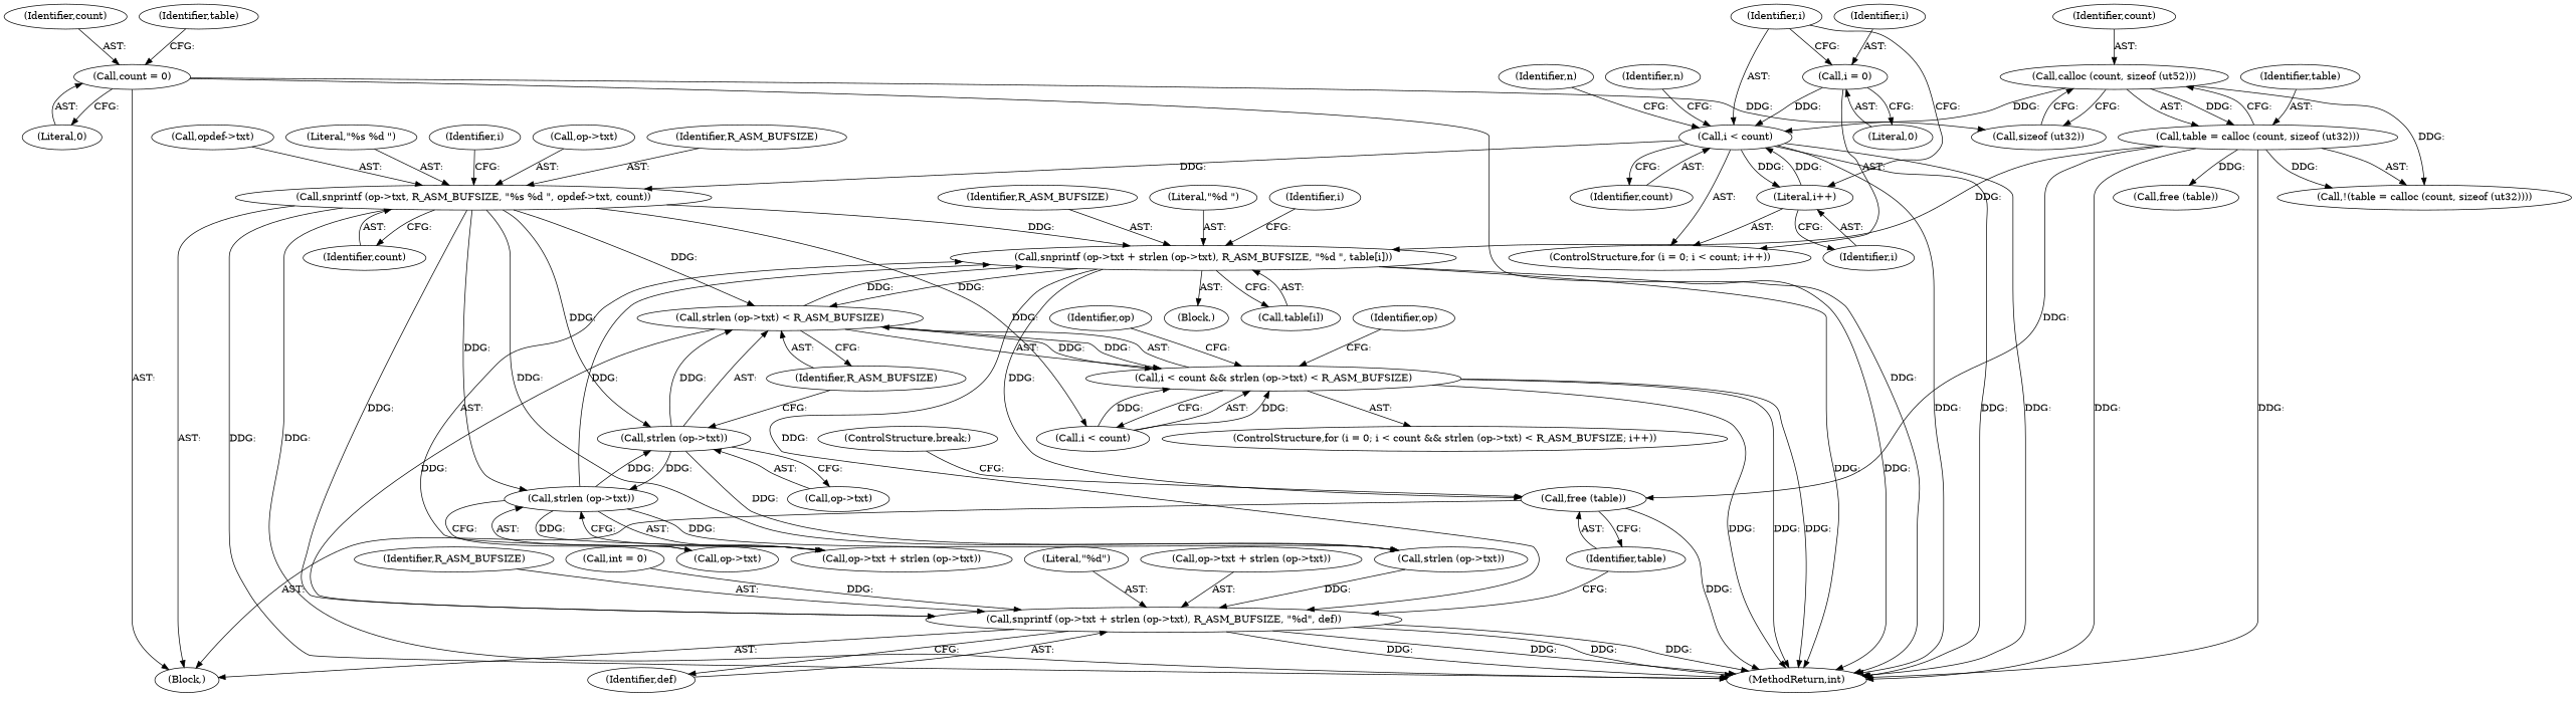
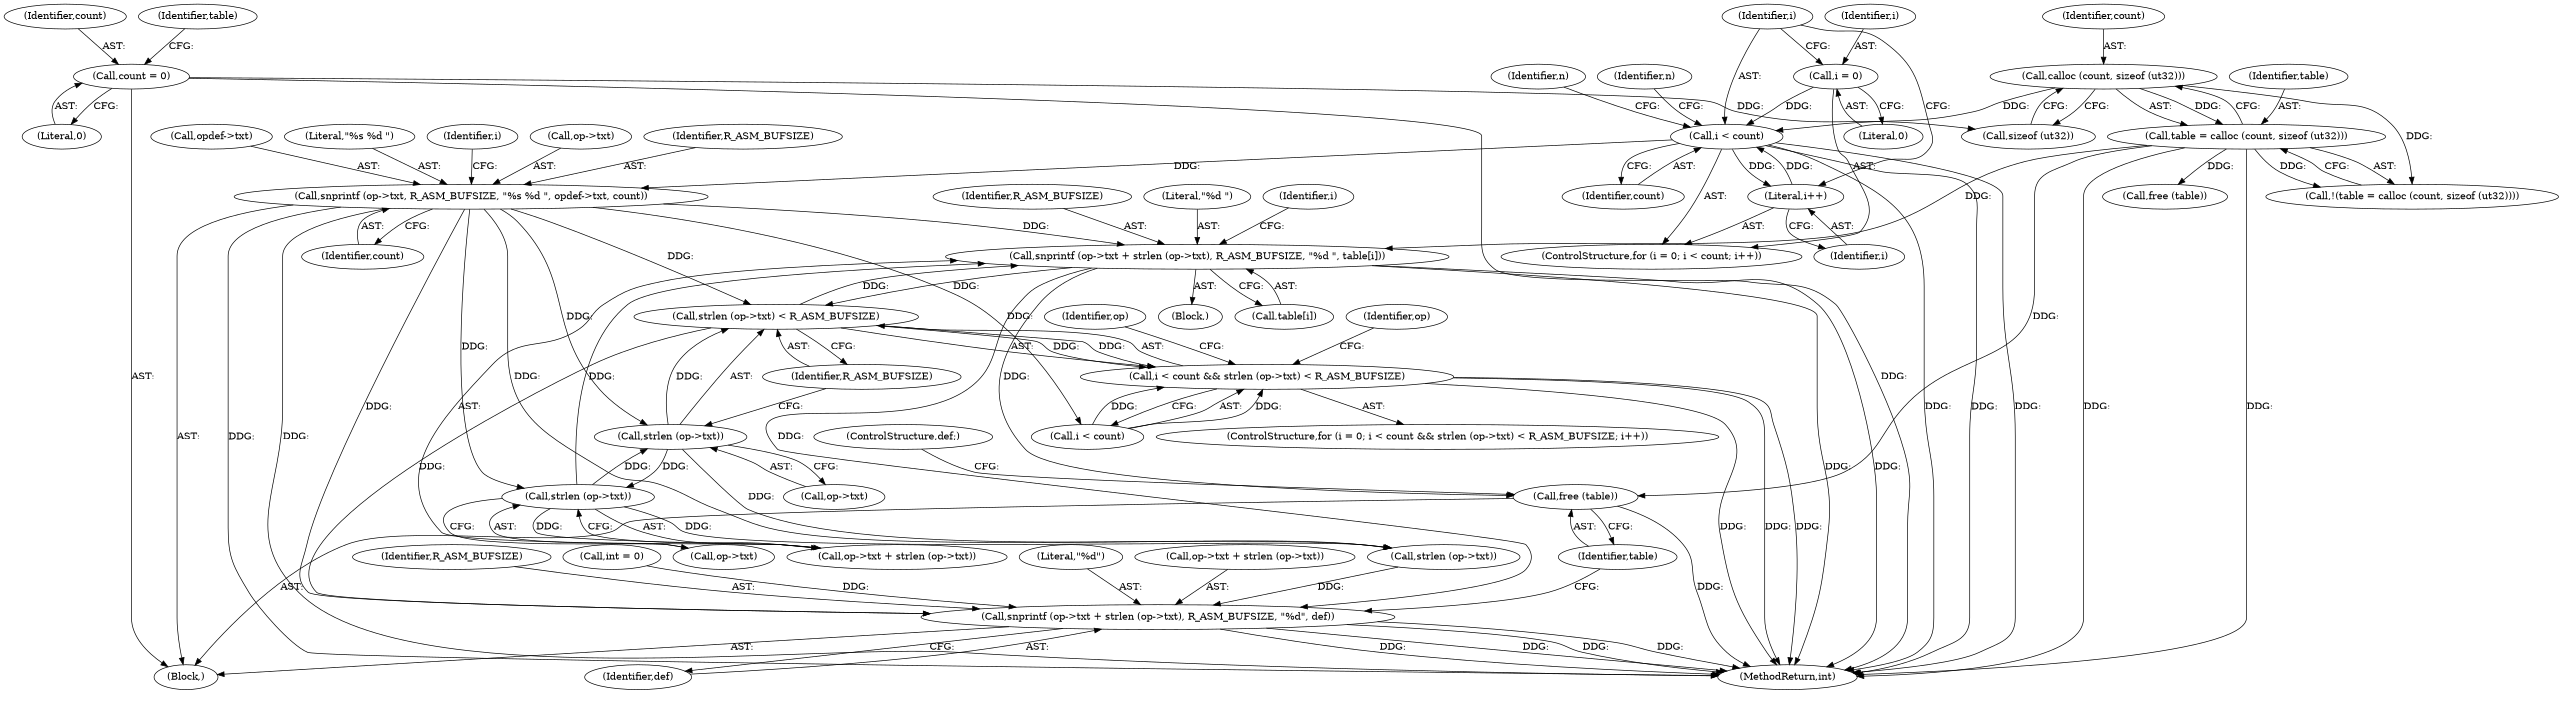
  digraph {
    n1 [label="(Call,snprintf (op->txt + strlen (op->txt), R_ASM_BUFSIZE, \"%d \", table[i]))"]
    n2 [label="(Call,strlen (op->txt) < R_ASM_BUFSIZE)"]
    n3 [label="(Call,snprintf (op->txt + strlen (op->txt), R_ASM_BUFSIZE, \"%d\", def))"]
    n4 [label="(Call,free (table))"]
    n5 [label="(MethodReturn,int)"]
    n6 [label="(Block,)"]
    n7 [label="(Call,table[i])"]
    n8 [label="(Call,i < count && strlen (op->txt) < R_ASM_BUFSIZE)"]
    n9 [label="(Identifier,R_ASM_BUFSIZE)"]
    n10 [label="(Block,)"]
    n11 [label="(Identifier,def)"]
    n12 [label="(Identifier,table)"]
    n13 [label="(Call,strlen (op->txt))"]
    n14 [label="(Call,strlen (op->txt))"]
    n15 [label="(Call,strlen (op->txt))"]
    n16 [label="(Call,op->txt + strlen (op->txt))"]
    n17 [label="(Call,op->txt)"]
    n18 [label="(Call,op->txt)"]
    n19 [label="(Call,snprintf (op->txt, R_ASM_BUFSIZE, \"%s %d \", opdef->txt, count))"]
    n20 [label="(Identifier,count)"]
    n21 [label="(Call,i < count)"]
    n22 [label="(Call,i < count)"]
    n23 [label="(Literal,i++)"]
    n24 [label="(ControlStructure,for (i = 0; i < count; i++))"]
    n25 [label="(Identifier,count)"]
    n26 [label="(Identifier,i)"]
    n27 [label="(Call,i = 0)"]
    n28 [label="(Literal,0)"]
-   n29 [label="(Call,calloc (count, sizeof (ut52)))"]
+   n29 [label="(Call,calloc (count, sizeof (ut32)))"]
    n30 [label="(Call,table = calloc (count, sizeof (ut32)))"]
    n31 [label="(Call,sizeof (ut32))"]
    n32 [label="(Call,!(table = calloc (count, sizeof (ut32))))"]
    n33 [label="(Call,free (table))"]
    n34 [label="(Call,count = 0)"]
    n35 [label="(Literal,0)"]
    n36 [label="(ControlStructure,for (i = 0; i < count && strlen (op->txt) < R_ASM_BUFSIZE; i++))"]
    n37 [label="(Literal,\"%d \")"]
    n38 [label="(Identifier,table)"]
    n39 [label="(Identifier,i)"]
    n40 [label="(Identifier,op)"]
    n41 [label="(Identifier,n)"]
    n42 [label="(Identifier,R_ASM_BUFSIZE)"]
    n43 [label="(Identifier,R_ASM_BUFSIZE)"]
    n44 [label="(Identifier,count)"]
    n45 [label="(Identifier,op)"]
    n46 [label="(Call,opdef->txt)"]
    n47 [label="(Literal,\"%s %d \")"]
    n48 [label="(Identifier,R_ASM_BUFSIZE)"]
    n49 [label="(Identifier,i)"]
    n50 [label="(Identifier,n)"]
    n51 [label="(Identifier,count)"]
    n52 [label="(Call,op->txt)"]
    n53 [label="(Call,int = 0)"]
    n54 [label="(Identifier,table)"]
    n55 [label="(Identifier,i)"]
    n56 [label="(Literal,\"%d\")"]
    n57 [label="(Identifier,i)"]
-   n58 [label="(ControlStructure,break;)"]
+   n58 [label="(ControlStructure,def;)"]
    n59 [label="(Call,op->txt + strlen (op->txt))"]
    n1 -> n2 [label="DDG: "]
    n1 -> n3 [label="DDG: "]
    n1 -> n4 [label="DDG: "]
    n1 -> n5 [label="DDG: "]
    n1 -> n5 [label="DDG: "]
    n1 -> n6 [label="AST: "]
    n1 -> n7 [label="CFG: "]
    n2 -> n1 [label="DDG: "]
    n2 -> n3 [label="DDG: "]
    n2 -> n8 [label="AST: "]
    n2 -> n8 [label="DDG: "]
    n2 -> n8 [label="DDG: "]
    n2 -> n9 [label="CFG: "]
    n3 -> n5 [label="DDG: "]
    n3 -> n5 [label="DDG: "]
    n3 -> n5 [label="DDG: "]
    n3 -> n5 [label="DDG: "]
    n3 -> n10 [label="AST: "]
    n3 -> n11 [label="CFG: "]
    n4 -> n5 [label="DDG: "]
    n4 -> n10 [label="AST: "]
    n4 -> n12 [label="CFG: "]
    n7 -> n1 [label="AST: "]
    n8 -> n2 [label="AST: "]
    n8 -> n5 [label="DDG: "]
    n8 -> n5 [label="DDG: "]
    n8 -> n5 [label="DDG: "]
    n8 -> n21 [label="CFG: "]
    n8 -> n36 [label="AST: "]
    n9 -> n2 [label="AST: "]
    n9 -> n14 [label="CFG: "]
    n11 -> n3 [label="AST: "]
    n12 -> n3 [label="CFG: "]
    n12 -> n4 [label="AST: "]
    n13 -> n1 [label="DDG: "]
    n13 -> n14 [label="DDG: "]
    n13 -> n15 [label="DDG: "]
    n13 -> n16 [label="AST: "]
    n13 -> n16 [label="DDG: "]
    n13 -> n17 [label="CFG: "]
    n14 -> n2 [label="AST: "]
    n14 -> n2 [label="DDG: "]
    n14 -> n13 [label="DDG: "]
    n14 -> n15 [label="DDG: "]
    n14 -> n18 [label="CFG: "]
    n15 -> n3 [label="DDG: "]
    n16 -> n1 [label="AST: "]
    n16 -> n13 [label="CFG: "]
    n17 -> n13 [label="AST: "]
    n18 -> n14 [label="AST: "]
    n19 -> n1 [label="DDG: "]
    n19 -> n2 [label="DDG: "]
    n19 -> n3 [label="DDG: "]
    n19 -> n5 [label="DDG: "]
    n19 -> n5 [label="DDG: "]
    n19 -> n10 [label="AST: "]
    n19 -> n13 [label="DDG: "]
    n19 -> n14 [label="DDG: "]
    n19 -> n15 [label="DDG: "]
    n19 -> n20 [label="CFG: "]
    n19 -> n21 [label="DDG: "]
    n20 -> n19 [label="AST: "]
    n21 -> n8 [label="AST: "]
    n21 -> n8 [label="DDG: "]
    n21 -> n8 [label="DDG: "]
    n22 -> n5 [label="DDG: "]
    n22 -> n5 [label="DDG: "]
    n22 -> n5 [label="DDG: "]
    n22 -> n19 [label="DDG: "]
    n22 -> n23 [label="DDG: "]
    n22 -> n24 [label="AST: "]
    n22 -> n25 [label="CFG: "]
    n23 -> n22 [label="DDG: "]
    n23 -> n24 [label="AST: "]
    n23 -> n26 [label="CFG: "]
    n25 -> n22 [label="AST: "]
    n26 -> n23 [label="AST: "]
    n27 -> n22 [label="DDG: "]
    n27 -> n24 [label="AST: "]
    n27 -> n28 [label="CFG: "]
    n28 -> n27 [label="AST: "]
    n29 -> n22 [label="DDG: "]
    n29 -> n30 [label="AST: "]
    n29 -> n30 [label="DDG: "]
    n29 -> n31 [label="CFG: "]
    n29 -> n32 [label="DDG: "]
    n30 -> n1 [label="DDG: "]
    n30 -> n4 [label="DDG: "]
    n30 -> n5 [label="DDG: "]
    n30 -> n5 [label="DDG: "]
    n30 -> n29 [label="CFG: "]
    n30 -> n32 [label="AST: "]
    n30 -> n32 [label="DDG: "]
    n30 -> n33 [label="DDG: "]
    n31 -> n29 [label="CFG: "]
+   n32 -> n30 [label="CFG: "]
    n34 -> n5 [label="DDG: "]
    n34 -> n10 [label="AST: "]
    n34 -> n31 [label="DDG: "]
    n34 -> n35 [label="CFG: "]
    n35 -> n34 [label="AST: "]
    n37 -> n1 [label="AST: "]
    n38 -> n34 [label="CFG: "]
    n39 -> n1 [label="CFG: "]
    n40 -> n8 [label="CFG: "]
    n41 -> n22 [label="CFG: "]
    n42 -> n19 [label="AST: "]
    n43 -> n3 [label="AST: "]
    n44 -> n34 [label="AST: "]
    n45 -> n8 [label="CFG: "]
    n46 -> n19 [label="AST: "]
    n47 -> n19 [label="AST: "]
    n48 -> n1 [label="AST: "]
    n49 -> n19 [label="CFG: "]
    n50 -> n22 [label="CFG: "]
    n51 -> n29 [label="AST: "]
    n52 -> n19 [label="AST: "]
    n53 -> n3 [label="DDG: "]
    n54 -> n30 [label="AST: "]
    n55 -> n22 [label="AST: "]
    n55 -> n23 [label="CFG: "]
    n55 -> n27 [label="CFG: "]
    n56 -> n3 [label="AST: "]
    n57 -> n27 [label="AST: "]
    n58 -> n4 [label="CFG: "]
    n59 -> n3 [label="AST: "]
  }
